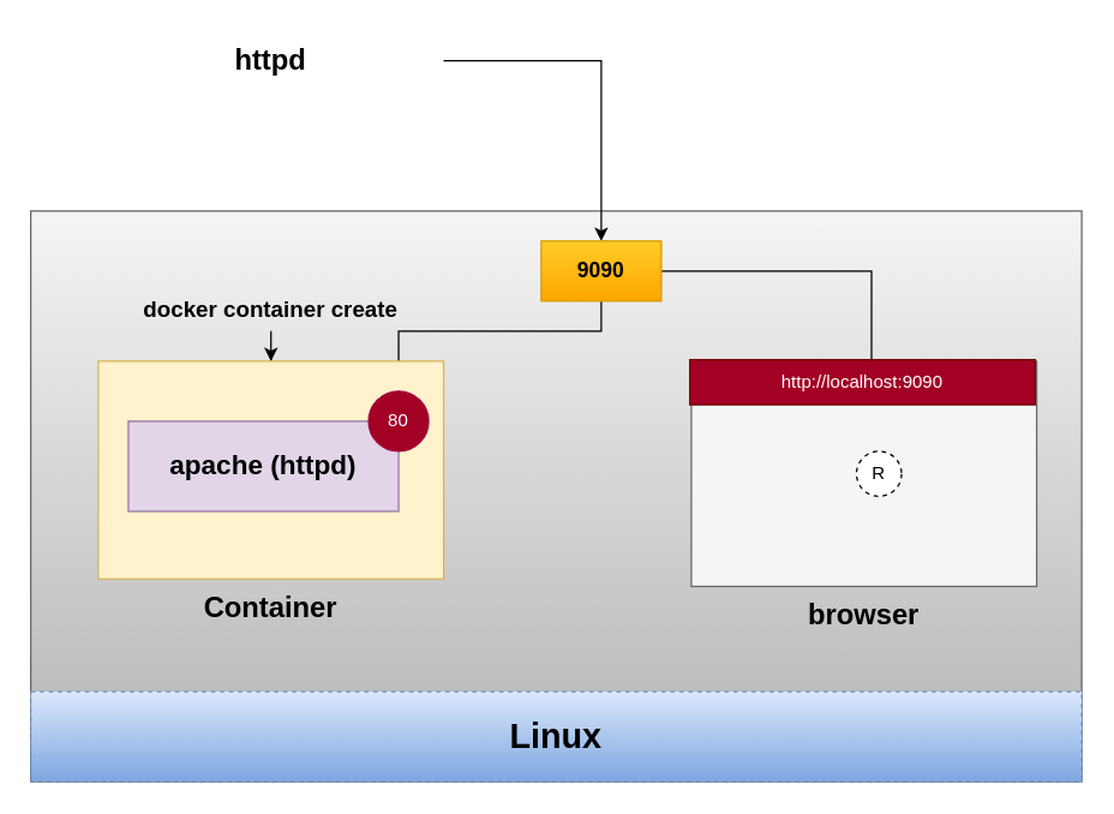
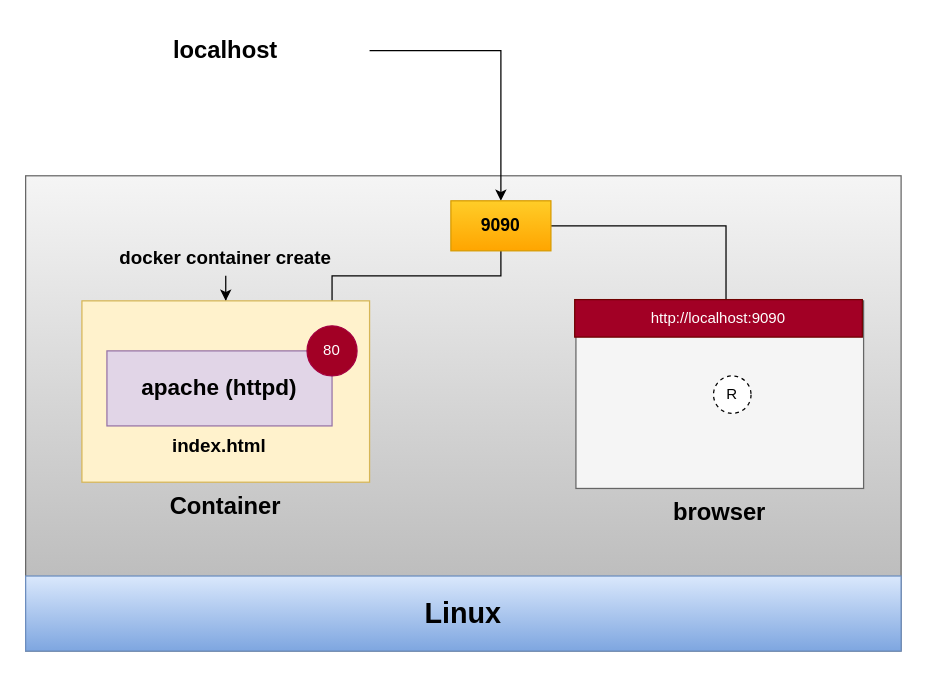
  <mxCell id="0" />
  <mxCell id="1" parent="0" />
  <mxCell id="2" value="" style="rounded=0;whiteSpace=wrap;html=1;fillColor=#f5f5f5;strokeColor=#666666;gradientColor=#b3b3b3;" vertex="1" parent="1"><mxGeometry x="20" y="140" width="700" height="380" as="geometry" /></mxCell>
  <mxCell id="3" value="Container" style="text;html=1;strokeColor=none;fillColor=none;align=center;verticalAlign=middle;whiteSpace=wrap;rounded=0;fontStyle=1;fontSize=19;" vertex="1" parent="1"><mxGeometry x="65" y="385" width="230" height="40" as="geometry" /></mxCell>
  <mxCell id="4" style="edgeStyle=orthogonalEdgeStyle;rounded=0;orthogonalLoop=1;jettySize=auto;html=1;" edge="1" parent="1" source="7" target="17"><mxGeometry relative="1" as="geometry" /></mxCell>
- <mxCell id="5" value="httpd" style="text;html=1;strokeColor=none;fillColor=none;align=center;verticalAlign=middle;whiteSpace=wrap;rounded=0;fontStyle=1;fontSize=19;" vertex="1" parent="1"><mxGeometry x="65" y="20" width="230" height="40" as="geometry" /></mxCell>
+ <mxCell id="5" value="localhost" style="text;html=1;strokeColor=none;fillColor=none;align=center;verticalAlign=middle;whiteSpace=wrap;rounded=0;fontStyle=1;fontSize=19;" vertex="1" parent="1"><mxGeometry x="65" y="20" width="230" height="40" as="geometry" /></mxCell>
  <mxCell id="6" value="" style="edgeStyle=orthogonalEdgeStyle;rounded=0;orthogonalLoop=1;jettySize=auto;html=1;" edge="1" parent="1" source="5" target="14"><mxGeometry relative="1" as="geometry"><mxPoint x="180" y="150" as="sourcePoint" /><mxPoint x="180" y="270" as="targetPoint" /></mxGeometry></mxCell>
  <mxCell id="7" value="docker container create" style="text;html=1;strokeColor=none;fillColor=none;align=center;verticalAlign=middle;whiteSpace=wrap;rounded=0;fontStyle=1;fontSize=15;" vertex="1" parent="1"><mxGeometry x="60" y="190" width="240" height="30" as="geometry" /></mxCell>
  <mxCell id="8" value="" style="rounded=0;whiteSpace=wrap;html=1;fillColor=#f5f5f5;fontColor=#333333;strokeColor=#666666;" vertex="1" parent="1"><mxGeometry x="460" y="240" width="230" height="150" as="geometry" /></mxCell>
  <mxCell id="9" value="browser" style="text;html=1;strokeColor=none;fillColor=none;align=center;verticalAlign=middle;whiteSpace=wrap;rounded=0;fontStyle=1;fontSize=19;" vertex="1" parent="1"><mxGeometry x="460" y="390" width="230" height="40" as="geometry" /></mxCell>
  <mxCell id="10" style="edgeStyle=orthogonalEdgeStyle;rounded=0;orthogonalLoop=1;jettySize=auto;html=1;entryX=1;entryY=0.5;entryDx=0;entryDy=0;endArrow=none;" edge="1" parent="1" source="11" target="14"><mxGeometry relative="1" as="geometry"><Array as="points"><mxPoint x="580" y="180" /></Array></mxGeometry></mxCell>
  <mxCell id="11" value="http://localhost:9090" style="text;html=1;strokeColor=#6F0000;fillColor=#a20025;align=center;verticalAlign=middle;whiteSpace=wrap;rounded=0;fontColor=#ffffff;" vertex="1" parent="1"><mxGeometry x="459" y="239" width="230" height="30" as="geometry" /></mxCell>
- <mxCell id="12" value="Linux" style="rounded=0;whiteSpace=wrap;html=1;fillColor=#dae8fc;gradientColor=#7ea6e0;strokeColor=#6c8ebf;fontStyle=1;fontSize=23;dashed=1;" vertex="1" parent="1"><mxGeometry x="20" y="460" width="700" height="60" as="geometry" /></mxCell>
+ <mxCell id="12" value="Linux" style="rounded=0;whiteSpace=wrap;html=1;fillColor=#dae8fc;gradientColor=#7ea6e0;strokeColor=#6c8ebf;fontStyle=1;fontSize=23;" vertex="1" parent="1"><mxGeometry x="20" y="460" width="700" height="60" as="geometry" /></mxCell>
  <mxCell id="13" style="edgeStyle=orthogonalEdgeStyle;rounded=0;orthogonalLoop=1;jettySize=auto;html=1;" edge="1" parent="1" source="14" target="20"><mxGeometry relative="1" as="geometry"><Array as="points"><mxPoint x="400" y="220" /><mxPoint x="265" y="220" /></Array></mxGeometry></mxCell>
  <mxCell id="14" value="9090" style="rounded=0;whiteSpace=wrap;html=1;fillColor=#ffcd28;gradientColor=#ffa500;strokeColor=#d79b00;fontStyle=1;fontSize=14;" vertex="1" parent="1"><mxGeometry x="360" y="160" width="80" height="40" as="geometry" /></mxCell>
  <mxCell id="15" value="R" style="ellipse;whiteSpace=wrap;html=1;aspect=fixed;dashed=1;" vertex="1" parent="1"><mxGeometry x="570" y="300" width="30" height="30" as="geometry" /></mxCell>
  <mxCell id="16" value="" style="group" vertex="1" connectable="0" parent="1"><mxGeometry x="65" y="240" width="230" height="145" as="geometry" /></mxCell>
  <mxCell id="17" value="" style="rounded=0;whiteSpace=wrap;html=1;fillColor=#fff2cc;strokeColor=#d6b656;" vertex="1" parent="16"><mxGeometry width="230" height="145" as="geometry" /></mxCell>
  <mxCell id="18" value="apache (httpd)" style="rounded=0;whiteSpace=wrap;html=1;fontStyle=1;fontSize=18;fillColor=#e1d5e7;strokeColor=#9673a6;" vertex="1" parent="16"><mxGeometry x="20" y="40" width="180" height="60" as="geometry" /></mxCell>
+ <mxCell id="19" value="index.html" style="text;html=1;strokeColor=none;fillColor=none;align=center;verticalAlign=middle;whiteSpace=wrap;rounded=0;fontStyle=1;fontSize=15;" vertex="1" parent="16"><mxGeometry x="20" y="100" width="180" height="30" as="geometry" /></mxCell>
  <mxCell id="20" value="80" style="ellipse;whiteSpace=wrap;html=1;aspect=fixed;fillColor=#a20025;fontColor=#ffffff;strokeColor=#A50040;" vertex="1" parent="16"><mxGeometry x="180" y="20" width="40" height="40" as="geometry" /></mxCell>
